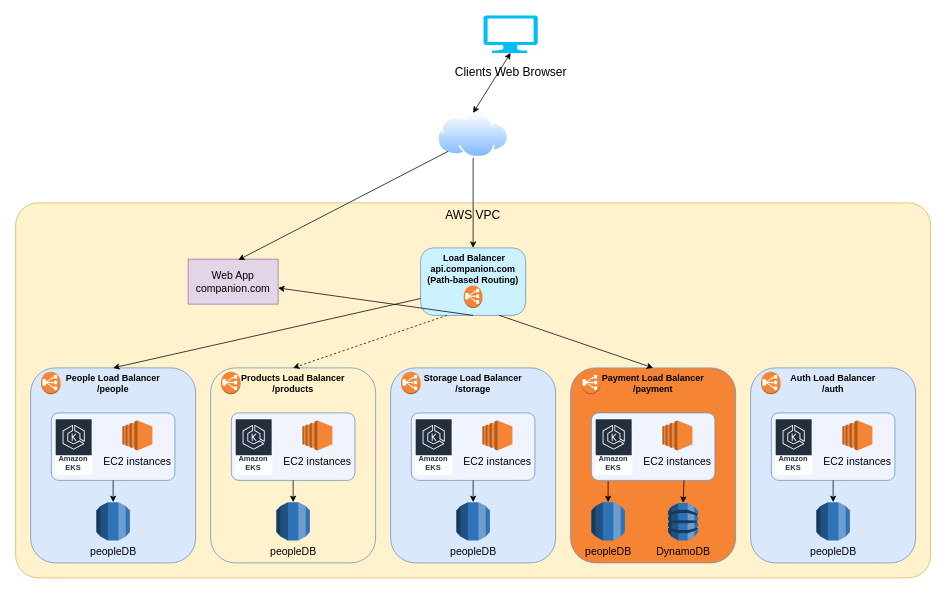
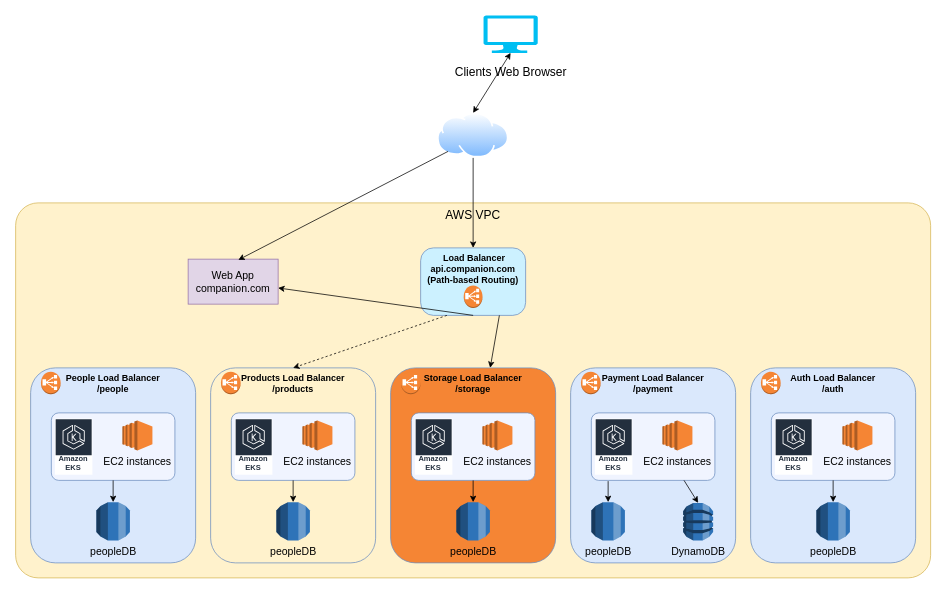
  <mxCell id="0" />
  <mxCell id="1" parent="0" />
  <mxCell id="2" value="AWS VPC" style="rounded=1;whiteSpace=wrap;html=1;fontSize=16;fillColor=#fff2cc;strokeColor=#d6b656;align=center;verticalAlign=top;arcSize=6;" vertex="1" parent="1"><mxGeometry x="20" y="270" width="1220" height="500" as="geometry" /></mxCell>
  <mxCell id="3" value="" style="aspect=fixed;perimeter=ellipsePerimeter;html=1;align=center;shadow=0;dashed=0;spacingTop=3;image;image=img/lib/active_directory/internet_cloud.svg;fontSize=16;" vertex="1" parent="1"><mxGeometry x="582.38" y="150" width="95.23" height="60" as="geometry" /></mxCell>
  <mxCell id="4" value="&lt;div style=&quot;font-size: 14px;&quot;&gt;Web App&lt;/div&gt;&lt;div style=&quot;font-size: 14px;&quot;&gt;companion.com&lt;br style=&quot;font-size: 14px;&quot;&gt;&lt;/div&gt;" style="whiteSpace=wrap;html=1;fontSize=14;align=center;fillColor=#e1d5e7;strokeColor=#9673a6;rounded=0;" vertex="1" parent="1"><mxGeometry x="250" y="345" width="120" height="60" as="geometry" /></mxCell>
  <mxCell id="5" value="" style="endArrow=none;startArrow=classic;html=1;fontSize=16;exitX=0.558;exitY=0.017;exitDx=0;exitDy=0;exitPerimeter=0;entryX=0;entryY=1;entryDx=0;entryDy=0;endFill=0;" edge="1" parent="1" source="4" target="3"><mxGeometry width="50" height="50" relative="1" as="geometry"><mxPoint x="210" y="280" as="sourcePoint" /><mxPoint x="260" y="230" as="targetPoint" /></mxGeometry></mxCell>
  <mxCell id="6" value="Clients Web Browser" style="verticalLabelPosition=bottom;html=1;verticalAlign=middle;align=center;strokeColor=none;fillColor=#00BEF2;shape=mxgraph.azure.computer;pointerEvents=1;fontSize=16;" vertex="1" parent="1"><mxGeometry x="643.8" y="20" width="72.39" height="50" as="geometry" /></mxCell>
  <mxCell id="7" value="" style="endArrow=classic;startArrow=classic;html=1;fontSize=16;exitX=0.5;exitY=0;exitDx=0;exitDy=0;entryX=0.5;entryY=1;entryDx=0;entryDy=0;entryPerimeter=0;" edge="1" parent="1" source="3" target="6"><mxGeometry width="50" height="50" relative="1" as="geometry"><mxPoint x="702.38" y="159.67" as="sourcePoint" /><mxPoint x="879.586" y="-29.999" as="targetPoint" /></mxGeometry></mxCell>
  <mxCell id="8" value="" style="endArrow=none;startArrow=classic;html=1;fontSize=16;exitX=0.5;exitY=0;exitDx=0;exitDy=0;entryX=0.5;entryY=1;entryDx=0;entryDy=0;endFill=0;" edge="1" parent="1" source="10" target="3"><mxGeometry width="50" height="50" relative="1" as="geometry"><mxPoint x="216.96" y="301.02" as="sourcePoint" /><mxPoint x="394.166" y="111.351" as="targetPoint" /></mxGeometry></mxCell>
  <mxCell id="9" value="" style="group" vertex="1" connectable="0" parent="1"><mxGeometry x="560" y="330" width="140.0" height="90" as="geometry" /></mxCell>
  <mxCell id="10" value="&lt;div&gt;&amp;nbsp;Load Balancer&lt;/div&gt;&lt;div&gt;api.companion.com&lt;br&gt;&lt;/div&gt;&lt;div&gt;(Path-based Routing)&lt;/div&gt;" style="whiteSpace=wrap;html=1;rounded=1;fontStyle=1;strokeColor=#6c8ebf;fillColor=#CCF1FF;verticalAlign=top;arcSize=19;align=center;" vertex="1" parent="9"><mxGeometry width="140" height="90" as="geometry" /></mxCell>
  <mxCell id="11" value="" style="outlineConnect=0;dashed=0;verticalLabelPosition=bottom;verticalAlign=top;align=center;html=1;shape=mxgraph.aws3.classic_load_balancer;fillColor=#F58534;gradientColor=none;fontSize=16;" vertex="1" parent="9"><mxGeometry x="57.5" y="50" width="25" height="30" as="geometry" /></mxCell>
  <mxCell id="12" value="" style="group" vertex="1" connectable="0" parent="1"><mxGeometry x="40" y="490" width="220" height="260" as="geometry" /></mxCell>
  <mxCell id="13" value="&lt;div&gt;People Load Balancer&lt;br&gt;&lt;/div&gt;/people" style="whiteSpace=wrap;html=1;rounded=1;fontStyle=1;strokeColor=#6c8ebf;fillColor=#dae8fc;verticalAlign=top;align=center;" vertex="1" parent="12"><mxGeometry width="220" height="260" as="geometry" /></mxCell>
  <mxCell id="14" value="" style="outlineConnect=0;dashed=0;verticalLabelPosition=bottom;verticalAlign=top;align=center;html=1;shape=mxgraph.aws3.classic_load_balancer;fillColor=#F58534;gradientColor=none;fontSize=14;" vertex="1" parent="12"><mxGeometry x="13.81" y="5" width="26.19" height="30" as="geometry" /></mxCell>
  <mxCell id="15" value="" style="group" vertex="1" connectable="0" parent="12"><mxGeometry x="27.62" y="60" width="164.77" height="90" as="geometry" /></mxCell>
  <mxCell id="16" value="" style="whiteSpace=wrap;html=1;rounded=1;fontStyle=1;strokeColor=#6c8ebf;fillColor=#F0F4FF;verticalAlign=top;arcSize=11;" vertex="1" parent="15"><mxGeometry width="164.77" height="90" as="geometry" /></mxCell>
  <mxCell id="17" value="Amazon EKS" style="outlineConnect=0;fontColor=#232F3E;gradientColor=none;strokeColor=#ffffff;fillColor=#232F3E;dashed=0;verticalLabelPosition=middle;verticalAlign=bottom;align=center;html=1;whiteSpace=wrap;fontSize=10;fontStyle=1;spacing=3;shape=mxgraph.aws4.productIcon;prIcon=mxgraph.aws4.eks;" vertex="1" parent="15"><mxGeometry x="4.77" y="7.5" width="50" height="75" as="geometry" /></mxCell>
  <mxCell id="18" value="EC2 instances" style="outlineConnect=0;dashed=0;verticalLabelPosition=bottom;verticalAlign=top;align=center;html=1;shape=mxgraph.aws3.ec2;fillColor=#F58534;gradientColor=none;fontSize=14;" vertex="1" parent="15"><mxGeometry x="94.77" y="10" width="40" height="40" as="geometry" /></mxCell>
  <mxCell id="19" value="peopleDB" style="outlineConnect=0;dashed=0;verticalLabelPosition=bottom;verticalAlign=top;align=center;html=1;shape=mxgraph.aws3.rds;fillColor=#2E73B8;gradientColor=none;fontSize=14;" vertex="1" parent="12"><mxGeometry x="87.62" y="179" width="44.77" height="51" as="geometry" /></mxCell>
  <mxCell id="20" value="" style="endArrow=classic;html=1;fontSize=14;entryX=0.5;entryY=0;entryDx=0;entryDy=0;entryPerimeter=0;exitX=0.5;exitY=1;exitDx=0;exitDy=0;" edge="1" parent="12" source="16" target="19"><mxGeometry width="50" height="50" relative="1" as="geometry"><mxPoint x="210" y="80" as="sourcePoint" /><mxPoint x="260" y="30" as="targetPoint" /></mxGeometry></mxCell>
  <mxCell id="21" value="" style="group" vertex="1" connectable="0" parent="1"><mxGeometry x="280" y="490" width="220" height="260" as="geometry" /></mxCell>
  <mxCell id="22" value="&lt;div&gt;Products Load Balancer&lt;br&gt;&lt;/div&gt;/products" style="whiteSpace=wrap;html=1;rounded=1;fontStyle=1;strokeColor=#6c8ebf;fillColor=#fff2cc;verticalAlign=top;align=center;" vertex="1" parent="21"><mxGeometry width="220" height="260" as="geometry" /></mxCell>
  <mxCell id="23" value="" style="outlineConnect=0;dashed=0;verticalLabelPosition=bottom;verticalAlign=top;align=center;html=1;shape=mxgraph.aws3.classic_load_balancer;fillColor=#F58534;gradientColor=none;fontSize=14;" vertex="1" parent="21"><mxGeometry x="13.81" y="5" width="26.19" height="30" as="geometry" /></mxCell>
  <mxCell id="24" value="" style="group" vertex="1" connectable="0" parent="21"><mxGeometry x="27.62" y="60" width="164.77" height="90" as="geometry" /></mxCell>
  <mxCell id="25" value="" style="whiteSpace=wrap;html=1;rounded=1;fontStyle=1;strokeColor=#6c8ebf;fillColor=#F0F4FF;verticalAlign=top;arcSize=11;" vertex="1" parent="24"><mxGeometry width="164.77" height="90" as="geometry" /></mxCell>
  <mxCell id="26" value="Amazon EKS" style="outlineConnect=0;fontColor=#232F3E;gradientColor=none;strokeColor=#ffffff;fillColor=#232F3E;dashed=0;verticalLabelPosition=middle;verticalAlign=bottom;align=center;html=1;whiteSpace=wrap;fontSize=10;fontStyle=1;spacing=3;shape=mxgraph.aws4.productIcon;prIcon=mxgraph.aws4.eks;" vertex="1" parent="24"><mxGeometry x="4.77" y="7.5" width="50" height="75" as="geometry" /></mxCell>
  <mxCell id="27" value="EC2 instances" style="outlineConnect=0;dashed=0;verticalLabelPosition=bottom;verticalAlign=top;align=center;html=1;shape=mxgraph.aws3.ec2;fillColor=#F58534;gradientColor=none;fontSize=14;" vertex="1" parent="24"><mxGeometry x="94.77" y="10" width="40" height="40" as="geometry" /></mxCell>
  <mxCell id="28" value="peopleDB" style="outlineConnect=0;dashed=0;verticalLabelPosition=bottom;verticalAlign=top;align=center;html=1;shape=mxgraph.aws3.rds;fillColor=#2E73B8;gradientColor=none;fontSize=14;" vertex="1" parent="21"><mxGeometry x="87.62" y="179" width="44.77" height="51" as="geometry" /></mxCell>
  <mxCell id="29" value="" style="endArrow=classic;html=1;fontSize=14;entryX=0.5;entryY=0;entryDx=0;entryDy=0;entryPerimeter=0;exitX=0.5;exitY=1;exitDx=0;exitDy=0;" edge="1" parent="21" source="25" target="28"><mxGeometry width="50" height="50" relative="1" as="geometry"><mxPoint x="210" y="80" as="sourcePoint" /><mxPoint x="260" y="30" as="targetPoint" /></mxGeometry></mxCell>
  <mxCell id="30" value="" style="group" vertex="1" connectable="0" parent="1"><mxGeometry x="520" y="490" width="220" height="260" as="geometry" /></mxCell>
- <mxCell id="31" value="&lt;div&gt;Storage Load Balancer&lt;br&gt;&lt;/div&gt;/storage" style="whiteSpace=wrap;html=1;rounded=1;fontStyle=1;strokeColor=#6c8ebf;fillColor=#dae8fc;verticalAlign=top;align=center;" vertex="1" parent="30"><mxGeometry width="220" height="260" as="geometry" /></mxCell>
+ <mxCell id="31" value="&lt;div&gt;Storage Load Balancer&lt;br&gt;&lt;/div&gt;/storage" style="whiteSpace=wrap;html=1;rounded=1;fontStyle=1;strokeColor=#6c8ebf;fillColor=#f58534;verticalAlign=top;align=center;" vertex="1" parent="30"><mxGeometry width="220" height="260" as="geometry" /></mxCell>
  <mxCell id="32" value="" style="outlineConnect=0;dashed=0;verticalLabelPosition=bottom;verticalAlign=top;align=center;html=1;shape=mxgraph.aws3.classic_load_balancer;fillColor=#F58534;gradientColor=none;fontSize=14;" vertex="1" parent="30"><mxGeometry x="13.81" y="5" width="26.19" height="30" as="geometry" /></mxCell>
  <mxCell id="33" value="" style="group" vertex="1" connectable="0" parent="30"><mxGeometry x="27.62" y="60" width="164.77" height="90" as="geometry" /></mxCell>
  <mxCell id="34" value="" style="whiteSpace=wrap;html=1;rounded=1;fontStyle=1;strokeColor=#6c8ebf;fillColor=#F0F4FF;verticalAlign=top;arcSize=11;" vertex="1" parent="33"><mxGeometry width="164.77" height="90" as="geometry" /></mxCell>
  <mxCell id="35" value="Amazon EKS" style="outlineConnect=0;fontColor=#232F3E;gradientColor=none;strokeColor=#ffffff;fillColor=#232F3E;dashed=0;verticalLabelPosition=middle;verticalAlign=bottom;align=center;html=1;whiteSpace=wrap;fontSize=10;fontStyle=1;spacing=3;shape=mxgraph.aws4.productIcon;prIcon=mxgraph.aws4.eks;" vertex="1" parent="33"><mxGeometry x="4.77" y="7.5" width="50" height="75" as="geometry" /></mxCell>
  <mxCell id="36" value="EC2 instances" style="outlineConnect=0;dashed=0;verticalLabelPosition=bottom;verticalAlign=top;align=center;html=1;shape=mxgraph.aws3.ec2;fillColor=#F58534;gradientColor=none;fontSize=14;" vertex="1" parent="33"><mxGeometry x="94.77" y="10" width="40" height="40" as="geometry" /></mxCell>
  <mxCell id="37" value="peopleDB" style="outlineConnect=0;dashed=0;verticalLabelPosition=bottom;verticalAlign=top;align=center;html=1;shape=mxgraph.aws3.rds;fillColor=#2E73B8;gradientColor=none;fontSize=14;" vertex="1" parent="30"><mxGeometry x="87.62" y="179" width="44.77" height="51" as="geometry" /></mxCell>
  <mxCell id="38" value="" style="endArrow=classic;html=1;fontSize=14;entryX=0.5;entryY=0;entryDx=0;entryDy=0;entryPerimeter=0;exitX=0.5;exitY=1;exitDx=0;exitDy=0;" edge="1" parent="30" source="34" target="37"><mxGeometry width="50" height="50" relative="1" as="geometry"><mxPoint x="210" y="80" as="sourcePoint" /><mxPoint x="260" y="30" as="targetPoint" /></mxGeometry></mxCell>
  <mxCell id="39" value="" style="group" vertex="1" connectable="0" parent="1"><mxGeometry x="760" y="490" width="220" height="260" as="geometry" /></mxCell>
- <mxCell id="40" value="&lt;div&gt;Payment Load Balancer&lt;br&gt;&lt;/div&gt;/payment" style="whiteSpace=wrap;html=1;rounded=1;fontStyle=1;strokeColor=#6c8ebf;fillColor=#f58534;verticalAlign=top;align=center;" vertex="1" parent="39"><mxGeometry width="220" height="260" as="geometry" /></mxCell>
+ <mxCell id="40" value="&lt;div&gt;Payment Load Balancer&lt;br&gt;&lt;/div&gt;/payment" style="whiteSpace=wrap;html=1;rounded=1;fontStyle=1;strokeColor=#6c8ebf;fillColor=#dae8fc;verticalAlign=top;align=center;" vertex="1" parent="39"><mxGeometry width="220" height="260" as="geometry" /></mxCell>
  <mxCell id="41" value="" style="outlineConnect=0;dashed=0;verticalLabelPosition=bottom;verticalAlign=top;align=center;html=1;shape=mxgraph.aws3.classic_load_balancer;fillColor=#F58534;gradientColor=none;fontSize=14;" vertex="1" parent="39"><mxGeometry x="13.81" y="5" width="26.19" height="30" as="geometry" /></mxCell>
  <mxCell id="42" value="" style="group" vertex="1" connectable="0" parent="39"><mxGeometry x="27.62" y="60" width="164.77" height="90" as="geometry" /></mxCell>
  <mxCell id="43" value="" style="whiteSpace=wrap;html=1;rounded=1;fontStyle=1;strokeColor=#6c8ebf;fillColor=#F0F4FF;verticalAlign=top;arcSize=11;" vertex="1" parent="42"><mxGeometry width="164.77" height="90" as="geometry" /></mxCell>
  <mxCell id="44" value="Amazon EKS" style="outlineConnect=0;fontColor=#232F3E;gradientColor=none;strokeColor=#ffffff;fillColor=#232F3E;dashed=0;verticalLabelPosition=middle;verticalAlign=bottom;align=center;html=1;whiteSpace=wrap;fontSize=10;fontStyle=1;spacing=3;shape=mxgraph.aws4.productIcon;prIcon=mxgraph.aws4.eks;" vertex="1" parent="42"><mxGeometry x="4.77" y="7.5" width="50" height="75" as="geometry" /></mxCell>
  <mxCell id="45" value="EC2 instances" style="outlineConnect=0;dashed=0;verticalLabelPosition=bottom;verticalAlign=top;align=center;html=1;shape=mxgraph.aws3.ec2;fillColor=#F58534;gradientColor=none;fontSize=14;" vertex="1" parent="42"><mxGeometry x="94.77" y="10" width="40" height="40" as="geometry" /></mxCell>
  <mxCell id="46" value="peopleDB" style="outlineConnect=0;dashed=0;verticalLabelPosition=bottom;verticalAlign=top;align=center;html=1;shape=mxgraph.aws3.rds;fillColor=#2E73B8;gradientColor=none;fontSize=14;" vertex="1" parent="39"><mxGeometry x="27.62" y="179" width="44.77" height="51" as="geometry" /></mxCell>
  <mxCell id="47" value="" style="endArrow=classic;html=1;fontSize=14;entryX=0.5;entryY=0;entryDx=0;entryDy=0;entryPerimeter=0;" edge="1" parent="39" target="46"><mxGeometry width="50" height="50" relative="1" as="geometry"><mxPoint x="50" y="151" as="sourcePoint" /><mxPoint x="260" y="30" as="targetPoint" /></mxGeometry></mxCell>
- <mxCell id="48" value="DynamoDB" style="outlineConnect=0;dashed=0;verticalLabelPosition=bottom;verticalAlign=top;align=center;html=1;shape=mxgraph.aws3.dynamo_db;fillColor=#2E73B8;gradientColor=none;fontSize=14;" vertex="1" parent="39"><mxGeometry x="130" y="180" width="40" height="50" as="geometry" /></mxCell>
+ <mxCell id="48" value="DynamoDB" style="outlineConnect=0;dashed=0;verticalLabelPosition=bottom;verticalAlign=top;align=center;html=1;shape=mxgraph.aws3.dynamo_db;fillColor=#2E73B8;gradientColor=none;fontSize=14;" vertex="1" parent="39"><mxGeometry x="150" y="180" width="40" height="50" as="geometry" /></mxCell>
  <mxCell id="49" value="" style="endArrow=classic;html=1;fontSize=14;entryX=0.5;entryY=0;entryDx=0;entryDy=0;entryPerimeter=0;exitX=0.75;exitY=1;exitDx=0;exitDy=0;" edge="1" parent="39" source="43" target="48"><mxGeometry width="50" height="50" relative="1" as="geometry"><mxPoint x="60" y="161" as="sourcePoint" /><mxPoint x="60.005" y="189" as="targetPoint" /></mxGeometry></mxCell>
  <mxCell id="50" value="" style="group" vertex="1" connectable="0" parent="1"><mxGeometry x="1000" y="490" width="220" height="260" as="geometry" /></mxCell>
  <mxCell id="51" value="&lt;div&gt;Auth Load Balancer&lt;br&gt;&lt;/div&gt;/auth" style="whiteSpace=wrap;html=1;rounded=1;fontStyle=1;strokeColor=#6c8ebf;fillColor=#dae8fc;verticalAlign=top;align=center;" vertex="1" parent="50"><mxGeometry width="220" height="260" as="geometry" /></mxCell>
  <mxCell id="52" value="" style="outlineConnect=0;dashed=0;verticalLabelPosition=bottom;verticalAlign=top;align=center;html=1;shape=mxgraph.aws3.classic_load_balancer;fillColor=#F58534;gradientColor=none;fontSize=14;" vertex="1" parent="50"><mxGeometry x="13.81" y="5" width="26.19" height="30" as="geometry" /></mxCell>
  <mxCell id="53" value="" style="group" vertex="1" connectable="0" parent="50"><mxGeometry x="27.62" y="60" width="164.77" height="90" as="geometry" /></mxCell>
  <mxCell id="54" value="" style="whiteSpace=wrap;html=1;rounded=1;fontStyle=1;strokeColor=#6c8ebf;fillColor=#F0F4FF;verticalAlign=top;arcSize=11;" vertex="1" parent="53"><mxGeometry width="164.77" height="90" as="geometry" /></mxCell>
  <mxCell id="55" value="Amazon EKS" style="outlineConnect=0;fontColor=#232F3E;gradientColor=none;strokeColor=#ffffff;fillColor=#232F3E;dashed=0;verticalLabelPosition=middle;verticalAlign=bottom;align=center;html=1;whiteSpace=wrap;fontSize=10;fontStyle=1;spacing=3;shape=mxgraph.aws4.productIcon;prIcon=mxgraph.aws4.eks;" vertex="1" parent="53"><mxGeometry x="4.77" y="7.5" width="50" height="75" as="geometry" /></mxCell>
  <mxCell id="56" value="EC2 instances" style="outlineConnect=0;dashed=0;verticalLabelPosition=bottom;verticalAlign=top;align=center;html=1;shape=mxgraph.aws3.ec2;fillColor=#F58534;gradientColor=none;fontSize=14;" vertex="1" parent="53"><mxGeometry x="94.77" y="10" width="40" height="40" as="geometry" /></mxCell>
  <mxCell id="57" value="peopleDB" style="outlineConnect=0;dashed=0;verticalLabelPosition=bottom;verticalAlign=top;align=center;html=1;shape=mxgraph.aws3.rds;fillColor=#2E73B8;gradientColor=none;fontSize=14;" vertex="1" parent="50"><mxGeometry x="87.62" y="179" width="44.77" height="51" as="geometry" /></mxCell>
  <mxCell id="58" value="" style="endArrow=classic;html=1;fontSize=14;entryX=0.5;entryY=0;entryDx=0;entryDy=0;entryPerimeter=0;exitX=0.5;exitY=1;exitDx=0;exitDy=0;" edge="1" parent="50" source="54" target="57"><mxGeometry width="50" height="50" relative="1" as="geometry"><mxPoint x="210" y="80" as="sourcePoint" /><mxPoint x="260" y="30" as="targetPoint" /></mxGeometry></mxCell>
  <mxCell id="59" value="" style="endArrow=classic;html=1;fontSize=14;exitX=0.5;exitY=1;exitDx=0;exitDy=0;" edge="1" parent="1" source="10" target="4"><mxGeometry width="50" height="50" relative="1" as="geometry"><mxPoint x="590" y="540" as="sourcePoint" /><mxPoint x="640" y="490" as="targetPoint" /></mxGeometry></mxCell>
- <mxCell id="60" value="" style="endArrow=classic;html=1;fontSize=14;exitX=0.75;exitY=1;exitDx=0;exitDy=0;entryX=0.5;entryY=0;entryDx=0;entryDy=0;" edge="1" parent="1" source="10" target="40"><mxGeometry width="50" height="50" relative="1" as="geometry"><mxPoint x="640" y="380" as="sourcePoint" /><mxPoint x="640" y="500" as="targetPoint" /></mxGeometry></mxCell>
- <mxCell id="61" value="" style="endArrow=classic;html=1;fontSize=14;exitX=0;exitY=0.75;exitDx=0;exitDy=0;entryX=0.5;entryY=0;entryDx=0;entryDy=0;" edge="1" parent="1" source="10" target="13"><mxGeometry width="50" height="50" relative="1" as="geometry"><mxPoint x="660" y="400" as="sourcePoint" /><mxPoint x="660" y="520" as="targetPoint" /></mxGeometry></mxCell>
+ <mxCell id="60" value="" style="endArrow=classic;html=1;fontSize=14;exitX=0.75;exitY=1;exitDx=0;exitDy=0;" edge="1" parent="1" source="10" target="31"><mxGeometry width="50" height="50" relative="1" as="geometry"><mxPoint x="640" y="380" as="sourcePoint" /><mxPoint x="640" y="500" as="targetPoint" /></mxGeometry></mxCell>
  <mxCell id="62" value="" style="endArrow=classic;html=1;fontSize=14;exitX=0.25;exitY=1;exitDx=0;exitDy=0;entryX=0.5;entryY=0;entryDx=0;entryDy=0;dashed=1;" edge="1" parent="1" source="10" target="22"><mxGeometry width="50" height="50" relative="1" as="geometry"><mxPoint x="670" y="410" as="sourcePoint" /><mxPoint x="670" y="530" as="targetPoint" /></mxGeometry></mxCell>
